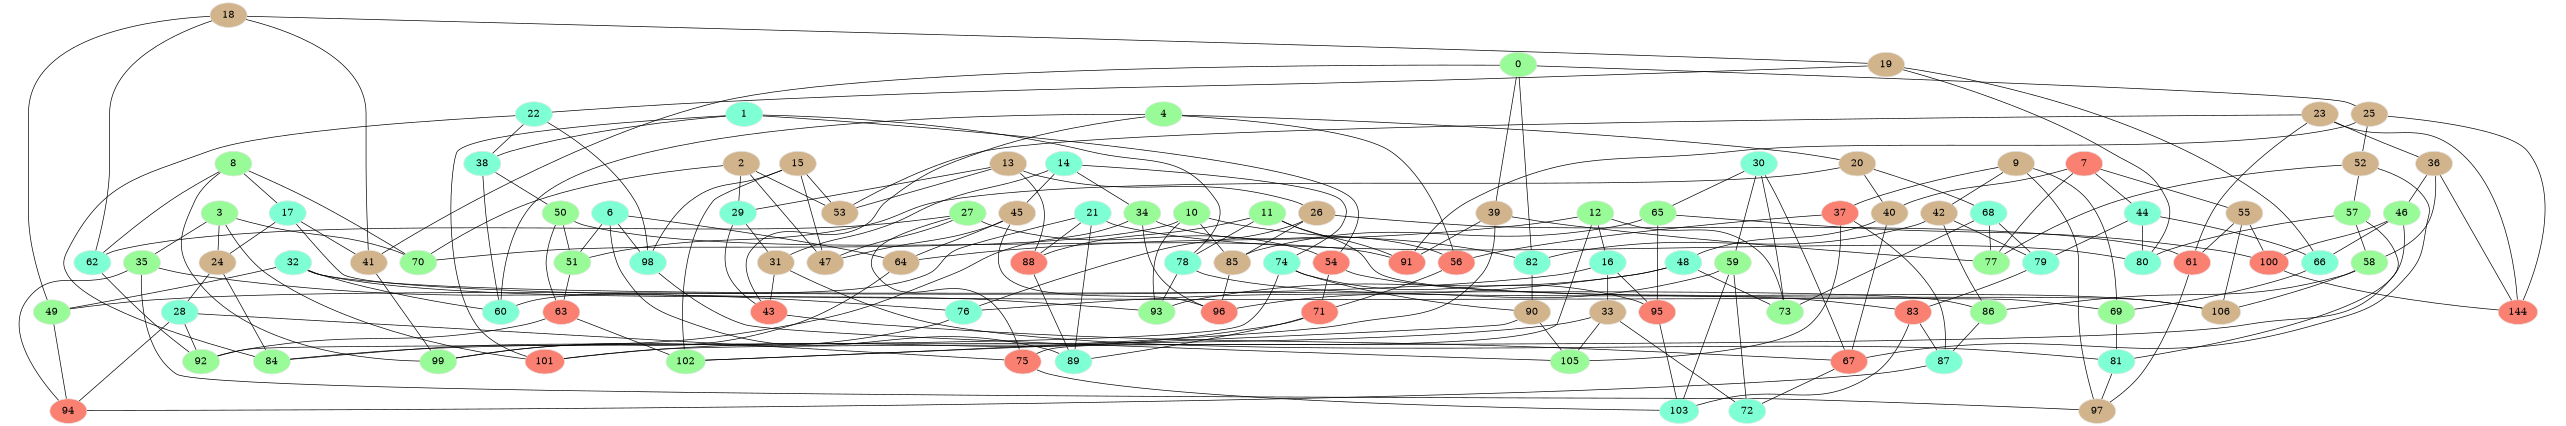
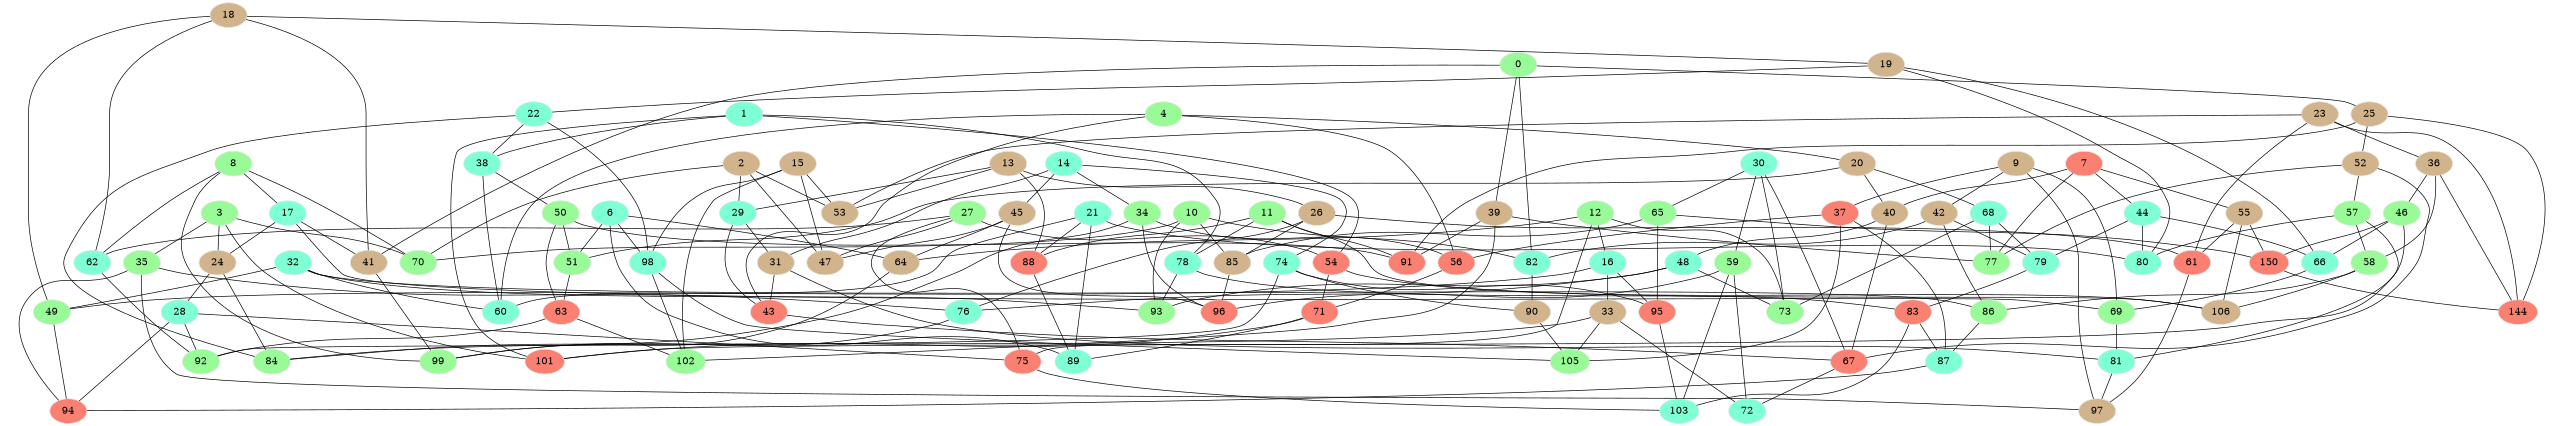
  graph {
    node [color=gray90 fillcolor=aquamarine style=filled]
    1
    38
    54 [fillcolor=salmon]
    78
    101 [fillcolor=salmon]
    60
    50 [fillcolor=palegreen]
    106 [fillcolor=tan]
    71 [fillcolor=salmon]
    93 [fillcolor=palegreen]
    83 [fillcolor=salmon]
    2 [fillcolor=tan]
    29
    47 [fillcolor=tan]
    53 [fillcolor=tan]
    70 [fillcolor=palegreen]
    43 [fillcolor=salmon]
    31 [fillcolor=tan]
    3 [fillcolor=palegreen]
    24 [fillcolor=tan]
    35 [fillcolor=palegreen]
    84 [fillcolor=palegreen]
    28
    97 [fillcolor=tan]
    76
    94 [fillcolor=salmon]
    4 [fillcolor=palegreen]
    20 [fillcolor=tan]
    56 [fillcolor=salmon]
    51 [fillcolor=palegreen]
    40 [fillcolor=tan]
    68
    67 [fillcolor=salmon]
    n34 [fillcolor=palegreen label=0]
    25 [fillcolor=tan]
    39 [fillcolor=tan]
    41 [fillcolor=tan]
    82
    91 [fillcolor=salmon]
    n40 [fillcolor=salmon label=144]
    52 [fillcolor=tan]
    77 [fillcolor=palegreen]
    102 [fillcolor=palegreen]
    99 [fillcolor=palegreen]
    90 [fillcolor=tan]
    6
    64 [fillcolor=tan]
    89
    98
    63 [fillcolor=salmon]
    105 [fillcolor=palegreen]
    7 [fillcolor=salmon]
    44
    55 [fillcolor=tan]
    48
    66
    80
    79
    61 [fillcolor=salmon]
-   100 [fillcolor=salmon]
+   100 [fillcolor=salmon label=150]
    8 [fillcolor=palegreen]
    17
    62
    69 [fillcolor=palegreen]
    92 [fillcolor=palegreen]
    9 [fillcolor=tan]
    37 [fillcolor=salmon]
    42 [fillcolor=tan]
    87
    86 [fillcolor=palegreen]
    81
    10 [fillcolor=palegreen]
    85 [fillcolor=tan]
    96 [fillcolor=salmon]
    11 [fillcolor=palegreen]
    88 [fillcolor=salmon]
    12 [fillcolor=palegreen]
    16
    73 [fillcolor=palegreen]
    75 [fillcolor=salmon]
    33 [fillcolor=tan]
    49 [fillcolor=palegreen]
    95 [fillcolor=salmon]
    103
    13 [fillcolor=tan]
    26 [fillcolor=tan]
    14
    34 [fillcolor=palegreen]
    45 [fillcolor=tan]
    74
    15 [fillcolor=tan]
    72
    18 [fillcolor=tan]
    19 [fillcolor=tan]
    22
    21
    23 [fillcolor=tan]
    36 [fillcolor=tan]
    46 [fillcolor=palegreen]
    58 [fillcolor=palegreen]
    57 [fillcolor=palegreen]
    27 [fillcolor=palegreen]
    30
    59 [fillcolor=palegreen]
    65 [fillcolor=palegreen]
    32
    1 -- 38
    1 -- 54
    1 -- 78
    1 -- 101
    38 -- 60
    38 -- 50
    54 -- 106
    54 -- 71
    78 -- 93
    78 -- 83
    50 -- 51
    50 -- 91
    50 -- 63
    71 -- 101
    71 -- 89
    83 -- 87
    83 -- 103
    2 -- 29
    2 -- 47
    2 -- 53
    2 -- 70
    29 -- 43
    29 -- 31
    43 -- 67
    31 -- 43
    31 -- 81
    3 -- 101
    3 -- 70
    3 -- 24
    3 -- 35
    24 -- 84
    24 -- 28
    35 -- 97
    35 -- 76
    35 -- 94
    28 -- 94
    28 -- 92
    28 -- 75
    76 -- 99
    4 -- 60
    4 -- 43
    4 -- 20
    4 -- 56
    20 -- 51
    20 -- 40
    20 -- 68
    56 -- 71
    51 -- 63
    40 -- 67
    40 -- 48
    68 -- 77
    68 -- 79
    68 -- 73
    67 -- 72
    n34 -- 25
    n34 -- 39
    n34 -- 41
    n34 -- 82
    25 -- 91
    25 -- n40
    25 -- 52
    39 -- 91
    39 -- 77
    39 -- 102
    41 -- 99
    82 -- 90
    52 -- 67
    52 -- 77
    52 -- 57
-   90 -- 102
+   98 -- 102
    90 -- 105
    6 -- 51
    6 -- 64
    6 -- 89
    6 -- 98
    64 -- 99
    98 -- 105
    63 -- 102
    63 -- 92
    7 -- 40
    7 -- 77
    7 -- 44
    7 -- 55
    44 -- 66
    44 -- 80
    44 -- 79
    55 -- 106
    55 -- 61
    55 -- 100
    48 -- 93
    48 -- 76
    48 -- 73
    66 -- 69
    79 -- 83
    61 -- 97
    100 -- n40
    8 -- 70
    8 -- 99
    8 -- 17
    8 -- 62
    17 -- 24
    17 -- 41
    17 -- 69
    62 -- 92
    69 -- 81
    9 -- 97
    9 -- 69
    9 -- 37
    9 -- 42
    37 -- 56
    37 -- 105
    37 -- 87
    42 -- 82
    42 -- 79
    42 -- 86
    87 -- 94
    86 -- 87
    81 -- 97
    10 -- 93
    10 -- 70
    10 -- 82
    10 -- 85
    85 -- 96
    11 -- 78
    11 -- 106
    11 -- 91
    11 -- 88
    88 -- 89
    12 -- 64
    12 -- 16
    12 -- 73
    12 -- 75
    16 -- 33
    16 -- 49
    16 -- 95
    75 -- 103
    33 -- 84
    33 -- 105
    33 -- 72
    49 -- 94
    95 -- 103
    13 -- 29
    13 -- 53
    13 -- 88
    13 -- 26
    26 -- 76
    26 -- 61
    26 -- 85
    14 -- 31
    14 -- 34
    14 -- 45
    14 -- 74
    34 -- 84
    34 -- 56
    34 -- 96
    45 -- 47
    45 -- 64
    45 -- 96
    74 -- 90
    74 -- 92
    74 -- 95
    15 -- 47
    15 -- 53
    15 -- 102
    15 -- 98
    18 -- 41
    18 -- 62
    18 -- 49
    18 -- 19
    19 -- 66
    19 -- 80
    19 -- 22
    22 -- 38
    22 -- 84
    22 -- 98
    21 -- 60
    21 -- 89
    21 -- 80
    21 -- 88
    23 -- 53
    23 -- n40
    23 -- 61
    23 -- 36
    36 -- n40
    36 -- 46
    36 -- 58
    46 -- 101
    46 -- 66
    46 -- 100
    58 -- 106
    58 -- 86
    57 -- 80
    57 -- 81
    57 -- 58
    27 -- 54
    27 -- 47
    27 -- 62
    27 -- 75
    30 -- 67
    30 -- 73
    30 -- 59
    30 -- 65
    59 -- 96
    59 -- 103
    59 -- 72
    65 -- 100
    65 -- 85
    65 -- 95
    32 -- 60
    32 -- 93
    32 -- 86
    32 -- 49
  }
